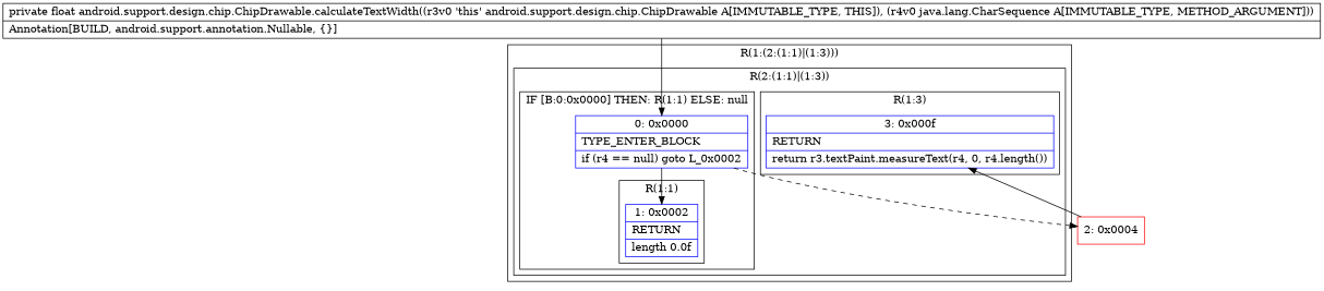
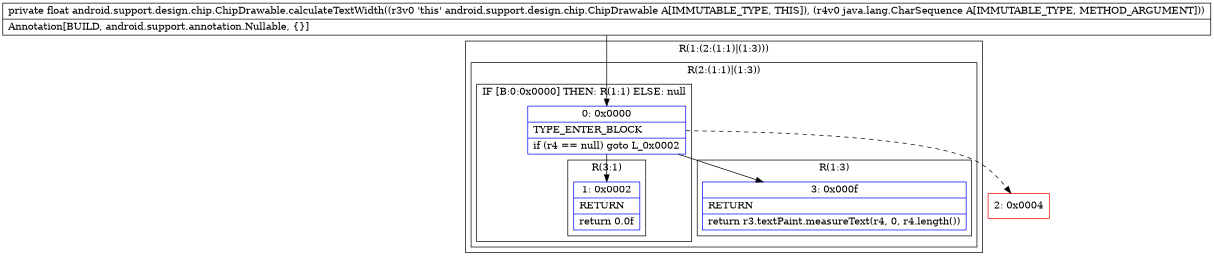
  digraph {
    node [color=blue shape=record]
-   n1 [label="{1\:\ 0x0002|RETURN\l|length 0.0f\l}"]
+   n1 [label="{1\:\ 0x0002|RETURN\l|return 0.0f\l}"]
    n2 [label="{0\:\ 0x0000|TYPE_ENTER_BLOCK\l|if (r4 == null) goto L_0x0002\l}"]
    n3 [label="{3\:\ 0x000f|RETURN\l|return r3.textPaint.measureText(r4, 0, r4.length())\l}"]
    n4 [color=red label="{2\:\ 0x0004}"]
    n5 [label="{private float android.support.design.chip.ChipDrawable.calculateTextWidth((r3v0 'this' android.support.design.chip.ChipDrawable A[IMMUTABLE_TYPE, THIS]), (r4v0 java.lang.CharSequence A[IMMUTABLE_TYPE, METHOD_ARGUMENT]))  | Annotation[BUILD, android.support.annotation.Nullable, \{\}]\l}" color=""]
    subgraph cluster_1 {
      label="R(1:(2:(1:1)|(1:3)))"
      subgraph cluster_2 {
        label="R(2:(1:1)|(1:3))"
        subgraph cluster_3 {
          label="IF [B:0:0x0000] THEN: R(1:1) ELSE: null"
          n2
          subgraph cluster_4 {
-           label="R(1:1)"
+           label="R(3:1)"
            n1
          }
        }
        subgraph cluster_5 {
          label="R(1:3)"
          n3
        }
      }
    }
    n2 -> n1
    n2 -> n4 [style=dashed]
-   n4 -> n3
+   n2 -> n3
    n5 -> n2
  }
